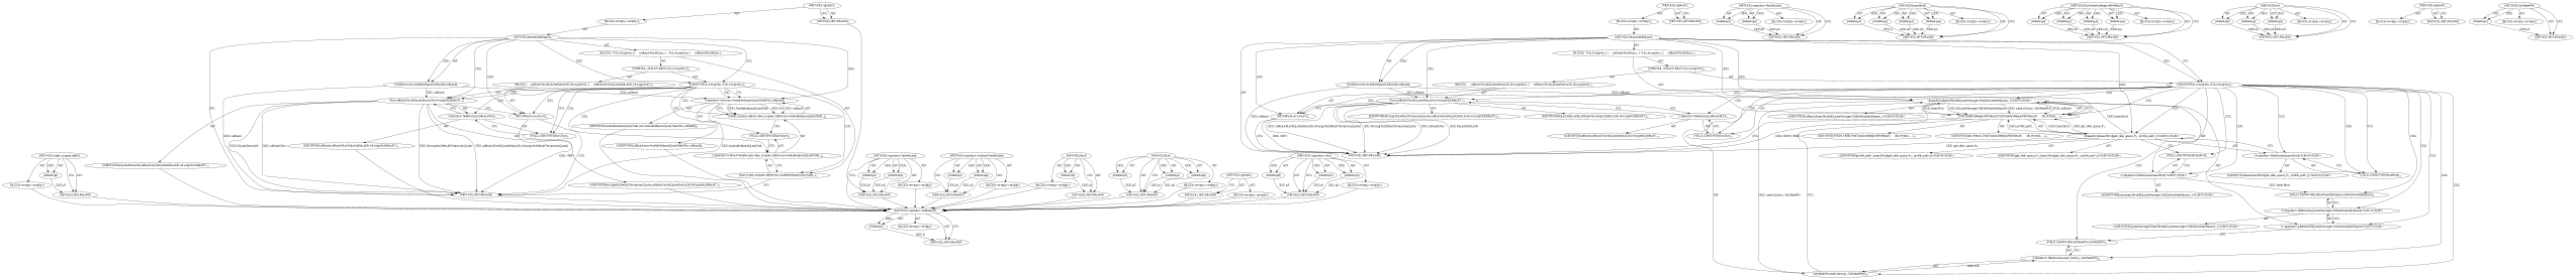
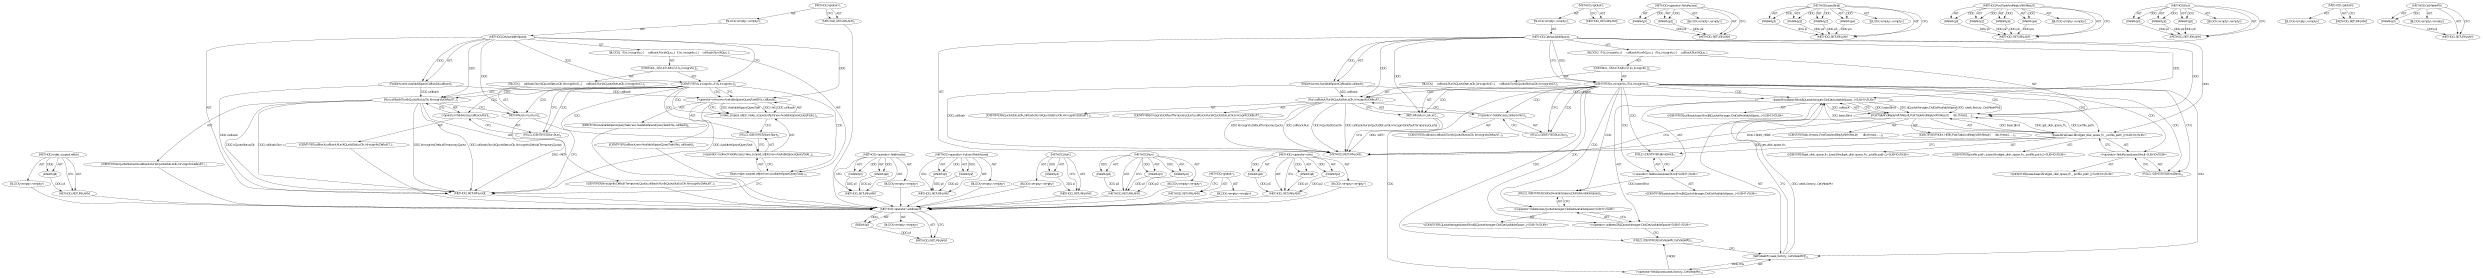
  digraph {
    fontname=Montserrat
    node [fontname=Montserrat]
    edge [fontname=Montserrat]
    n1 [label=<(METHOD,make_scoped_refptr)>]
    n2 [label=<(PARAM,p1)>]
    n3 [label=<(BLOCK,&lt;empty&gt;,&lt;empty&gt;)>]
    n4 [label=<(METHOD_RETURN,ANY)>]
    n5 [label=<(METHOD,&lt;operator&gt;.addressOf)>]
    n6 [label=<(PARAM,p1)>]
    n7 [label=<(BLOCK,&lt;empty&gt;,&lt;empty&gt;)>]
    n8 [label=<(METHOD_RETURN,ANY)>]
    n9 [label=<(METHOD,&lt;global&gt;)<SUB>1</SUB>>]
    n10 [label=<(BLOCK,&lt;empty&gt;,&lt;empty&gt;)<SUB>1</SUB>>]
    n11 [label=<(METHOD_RETURN,ANY)<SUB>1</SUB>>]
    n12 [label=<(METHOD,GetAvailableSpace)<SUB>1</SUB>>]
    n13 [label=<(PARAM,const AvailableSpaceCallback&amp; callback)<SUB>1</SUB>>]
    n14 [label=<(BLOCK,{   if (is_incognito_) {      callback.Run(kQuo...,{   if (is_incognito_) {      callback.Run(kQuo...)<SUB>1</SUB>>]
    n15 [label=<(IDENTIFIER,is_incognito_,if (is_incognito_))<SUB>2</SUB>>]
    n16 [label=<(Run,callback.Run(kQuotaStatusOk, kIncognitoDefaultT...)<SUB>3</SUB>>]
    n17 [label=<(RETURN,return;,return;)<SUB>4</SUB>>]
    n18 [label=<(&lt;operator&gt;.new,new AvailableSpaceQueryTask(this, callback))<SUB>6</SUB>>]
    n19 [label=<(METHOD_RETURN,void)<SUB>1</SUB>>]
    n20 [label=<(CONTROL_STRUCTURE,IF,if (is_incognito_))<SUB>2</SUB>>]
    n21 [label=<(Start,make_scoped_refptr(new AvailableSpaceQueryTask(...)<SUB>6</SUB>>]
    n22 [label=<(&lt;operator&gt;.fieldAccess,callback.Run)<SUB>3</SUB>>]
    n23 [label=<(FIELD_IDENTIFIER,Run,Run)<SUB>3</SUB>>]
    n24 [label=<(&lt;operator&gt;.indirectFieldAccess,make_scoped_refptr(new AvailableSpaceQueryTask(...)<SUB>6</SUB>>]
    n25 [label=<(make_scoped_refptr,make_scoped_refptr(new AvailableSpaceQueryTask(...)<SUB>6</SUB>>]
    n26 [label=<(FIELD_IDENTIFIER,Start,Start)<SUB>6</SUB>>]
    n27 [label=<(IDENTIFIER,kQuotaStatusOk,callback.Run(kQuotaStatusOk, kIncognitoDefaultT...)<SUB>3</SUB>>]
    n28 [label=<(IDENTIFIER,kIncognitoDefaultTemporaryQuota,callback.Run(kQuotaStatusOk, kIncognitoDefaultT...)<SUB>3</SUB>>]
    n29 [label=<(IDENTIFIER,AvailableSpaceQueryTask,new AvailableSpaceQueryTask(this, callback))<SUB>6</SUB>>]
    n30 [label=<(IDENTIFIER,callback,new AvailableSpaceQueryTask(this, callback))<SUB>6</SUB>>]
    n31 [label=<(BLOCK,{      callback.Run(kQuotaStatusOk, kIncognitoD...,{      callback.Run(kQuotaStatusOk, kIncognitoD...)<SUB>2</SUB>>]
    n32 [label=<(IDENTIFIER,callback,callback.Run(kQuotaStatusOk, kIncognitoDefaultT...)<SUB>3</SUB>>]
    n33 [label=<(METHOD,&lt;operator&gt;.fieldAccess)>]
    n34 [label=<(PARAM,p1)>]
    n35 [label=<(PARAM,p2)>]
    n36 [label=<(BLOCK,&lt;empty&gt;,&lt;empty&gt;)>]
    n37 [label=<(METHOD_RETURN,ANY)>]
    n38 [label=<(METHOD,&lt;operator&gt;.indirectFieldAccess)>]
    n39 [label=<(PARAM,p1)>]
    n40 [label=<(PARAM,p2)>]
    n41 [label=<(BLOCK,&lt;empty&gt;,&lt;empty&gt;)>]
    n42 [label=<(METHOD_RETURN,ANY)>]
    n43 [label=<(METHOD,Start)>]
    n44 [label=<(PARAM,p1)>]
    n45 [label=<(BLOCK,&lt;empty&gt;,&lt;empty&gt;)>]
    n46 [label=<(METHOD_RETURN,ANY)>]
    n47 [label=<(METHOD,Run)>]
    n48 [label=<(PARAM,p1)>]
    n49 [label=<(PARAM,p2)>]
    n50 [label=<(PARAM,p3)>]
    n51 [label=<(BLOCK,&lt;empty&gt;,&lt;empty&gt;)>]
    n52 [label=<(METHOD_RETURN,ANY)>]
    n53 [label=<(METHOD,&lt;global&gt;)<SUB>1</SUB>>]
    n54 [label=<(BLOCK,&lt;empty&gt;,&lt;empty&gt;)>]
    n55 [label=<(METHOD_RETURN,ANY)>]
    n56 [label=<(METHOD,&lt;operator&gt;.new)>]
    n57 [label=<(PARAM,p1)>]
    n58 [label=<(PARAM,p2)>]
    n59 [label=<(PARAM,p3)>]
    n60 [label=<(BLOCK,&lt;empty&gt;,&lt;empty&gt;)>]
    n61 [label=<(METHOD_RETURN,ANY)>]
    n62 [label=<(METHOD,&lt;global&gt;)<SUB>1</SUB>>]
    n63 [label=<(BLOCK,&lt;empty&gt;,&lt;empty&gt;)<SUB>1</SUB>>]
    n64 [label=<(METHOD_RETURN,ANY)<SUB>1</SUB>>]
    n65 [label=<(METHOD,GetAvailableSpace)<SUB>1</SUB>>]
    n66 [label=<(PARAM,const AvailableSpaceCallback&amp; callback)<SUB>1</SUB>>]
    n67 [label=<(BLOCK,{   if (is_incognito_) {      callback.Run(kQuo...,{   if (is_incognito_) {      callback.Run(kQuo...)<SUB>1</SUB>>]
    n68 [label=<(IDENTIFIER,is_incognito_,if (is_incognito_))<SUB>2</SUB>>]
    n69 [label=<(Run,callback.Run(kQuotaStatusOk, kIncognitoDefaultT...)<SUB>3</SUB>>]
    n70 [label=<(RETURN,return;,return;)<SUB>4</SUB>>]
    n71 [label=<(PostTaskAndReplyWithResult,PostTaskAndReplyWithResult(       db_thread_,  ...)<SUB>7</SUB>>]
    n72 [label="<(base.Bind,base::Bind(get_disk_space_fn_, profile_path_))<SUB>10</SUB>>"]
    n73 [label="<(base.Bind,base::Bind(&amp;QuotaManager::DidGetAvailableSpace,...)<SUB>11</SUB>>"]
    n74 [label=<(METHOD_RETURN,void)<SUB>1</SUB>>]
    n75 [label=<(CONTROL_STRUCTURE,IF,if (is_incognito_))<SUB>2</SUB>>]
    n76 [label=<(&lt;operator&gt;.fieldAccess,callback.Run)<SUB>3</SUB>>]
    n77 [label=<(FIELD_IDENTIFIER,Run,Run)<SUB>3</SUB>>]
    n78 [label="<(&lt;operator&gt;.fieldAccess,base::Bind)<SUB>10</SUB>>"]
    n79 [label=<(FIELD_IDENTIFIER,Bind,Bind)<SUB>10</SUB>>]
    n80 [label="<(&lt;operator&gt;.fieldAccess,base::Bind)<SUB>11</SUB>>"]
    n81 [label=<(FIELD_IDENTIFIER,Bind,Bind)<SUB>11</SUB>>]
    n82 [label="<(&lt;operator&gt;.addressOf,&amp;QuotaManager::DidGetAvailableSpace)<SUB>11</SUB>>"]
    n83 [label="<(&lt;operator&gt;.fieldAccess,QuotaManager::DidGetAvailableSpace)<SUB>11</SUB>>"]
    n84 [label=<(FIELD_IDENTIFIER,DidGetAvailableSpace,DidGetAvailableSpace)<SUB>11</SUB>>]
    n85 [label=<(GetWeakPtr,weak_factory_.GetWeakPtr())<SUB>12</SUB>>]
    n86 [label=<(&lt;operator&gt;.fieldAccess,weak_factory_.GetWeakPtr)<SUB>32</SUB>>]
    n87 [label=<(FIELD_IDENTIFIER,GetWeakPtr,GetWeakPtr)<SUB>12</SUB>>]
    n88 [label=<(IDENTIFIER,kQuotaStatusOk,callback.Run(kQuotaStatusOk, kIncognitoDefaultT...)<SUB>3</SUB>>]
    n89 [label=<(IDENTIFIER,kIncognitoDefaultTemporaryQuota,callback.Run(kQuotaStatusOk, kIncognitoDefaultT...)<SUB>3</SUB>>]
    n90 [label=<(IDENTIFIER,db_thread_,PostTaskAndReplyWithResult(       db_thread_,  ...)<SUB>8</SUB>>]
    n91 [label=<(IDENTIFIER,FROM_HERE,PostTaskAndReplyWithResult(       db_thread_,  ...)<SUB>9</SUB>>]
    n92 [label="<(IDENTIFIER,get_disk_space_fn_,base::Bind(get_disk_space_fn_, profile_path_))<SUB>10</SUB>>"]
    n93 [label="<(IDENTIFIER,profile_path_,base::Bind(get_disk_space_fn_, profile_path_))<SUB>10</SUB>>"]
    n94 [label="<(IDENTIFIER,callback,base::Bind(&amp;QuotaManager::DidGetAvailableSpace,...)<SUB>13</SUB>>"]
    n95 [label=<(BLOCK,{      callback.Run(kQuotaStatusOk, kIncognitoD...,{      callback.Run(kQuotaStatusOk, kIncognitoD...)<SUB>2</SUB>>]
    n96 [label=<(IDENTIFIER,callback,callback.Run(kQuotaStatusOk, kIncognitoDefaultT...)<SUB>3</SUB>>]
    n97 [label="<(IDENTIFIER,base,base::Bind(get_disk_space_fn_, profile_path_))<SUB>10</SUB>>"]
    n98 [label="<(IDENTIFIER,base,base::Bind(&amp;QuotaManager::DidGetAvailableSpace,...)<SUB>11</SUB>>"]
    n99 [label="<(IDENTIFIER,QuotaManager,base::Bind(&amp;QuotaManager::DidGetAvailableSpace,...)<SUB>11</SUB>>"]
    n100 [label=<(METHOD,&lt;operator&gt;.fieldAccess)>]
    n101 [label=<(PARAM,p1)>]
    n102 [label=<(PARAM,p2)>]
    n103 [label=<(BLOCK,&lt;empty&gt;,&lt;empty&gt;)>]
    n104 [label=<(METHOD_RETURN,ANY)>]
    n105 [label=<(METHOD,base.Bind)>]
    n106 [label=<(PARAM,p1)>]
    n107 [label=<(PARAM,p2)>]
    n108 [label=<(PARAM,p3)>]
    n109 [label=<(PARAM,p4)>]
    n110 [label=<(BLOCK,&lt;empty&gt;,&lt;empty&gt;)>]
    n111 [label=<(METHOD_RETURN,ANY)>]
    n112 [label=<(METHOD,PostTaskAndReplyWithResult)>]
    n113 [label=<(PARAM,p1)>]
    n114 [label=<(PARAM,p2)>]
    n115 [label=<(PARAM,p3)>]
    n116 [label=<(PARAM,p4)>]
    n117 [label=<(BLOCK,&lt;empty&gt;,&lt;empty&gt;)>]
    n118 [label=<(METHOD_RETURN,ANY)>]
    n119 [label=<(METHOD,Run)>]
    n120 [label=<(PARAM,p1)>]
    n121 [label=<(PARAM,p2)>]
    n122 [label=<(PARAM,p3)>]
    n123 [label=<(BLOCK,&lt;empty&gt;,&lt;empty&gt;)>]
    n124 [label=<(METHOD_RETURN,ANY)>]
    n125 [label=<(METHOD,&lt;global&gt;)<SUB>1</SUB>>]
    n126 [label=<(BLOCK,&lt;empty&gt;,&lt;empty&gt;)>]
    n127 [label=<(METHOD_RETURN,ANY)>]
    n128 [label=<(METHOD,GetWeakPtr)>]
    n129 [label=<(PARAM,p1)>]
    n130 [label=<(BLOCK,&lt;empty&gt;,&lt;empty&gt;)>]
    n131 [label=<(METHOD_RETURN,ANY)>]
    n1 -> n2 [label="AST: "]
    n1 -> n2 [label="DDG: "]
    n1 -> n3 [label="AST: "]
    n1 -> n4 [label="AST: "]
    n1 -> n4 [label="CFG: "]
    n2 -> n4 [label="DDG: p1"]
    n3 -> n5
    n4 -> n5
    n5 -> n6 [label="AST: "]
    n5 -> n6 [label="DDG: "]
    n5 -> n7 [label="AST: "]
    n5 -> n8 [label="AST: "]
    n5 -> n8 [label="CFG: "]
    n6 -> n8 [label="DDG: p1"]
    n9 -> n10 [label="AST: "]
    n9 -> n11 [label="AST: "]
    n9 -> n11 [label="CFG: "]
    n10 -> n12 [label="AST: "]
    n11 -> n5
    n12 -> n13 [label="AST: "]
    n12 -> n13 [label="DDG: "]
    n12 -> n14 [label="AST: "]
    n12 -> n15 [label="CFG: "]
    n12 -> n15 [label="DDG: "]
    n12 -> n16 [label="DDG: "]
    n12 -> n17 [label="DDG: "]
    n12 -> n18 [label="DDG: "]
    n12 -> n19 [label="AST: "]
    n13 -> n16 [label="DDG: callback"]
    n13 -> n18 [label="DDG: callback"]
    n13 -> n19 [label="DDG: callback"]
    n14 -> n20 [label="AST: "]
    n14 -> n21 [label="AST: "]
    n15 -> n16 [label="CDG: "]
    n15 -> n17 [label="CDG: "]
    n15 -> n18 [label="CFG: "]
    n15 -> n18 [label="CDG: "]
    n15 -> n21 [label="CDG: "]
    n15 -> n22 [label="CDG: "]
    n15 -> n23 [label="CFG: "]
    n15 -> n23 [label="CDG: "]
    n15 -> n24 [label="CDG: "]
    n15 -> n25 [label="CDG: "]
    n15 -> n26 [label="CDG: "]
    n16 -> n17 [label="CFG: "]
    n16 -> n19 [label="DDG: callback.Run"]
    n16 -> n19 [label="DDG: kIncognitoDefaultTemporaryQuota"]
    n16 -> n19 [label="DDG: callback.Run(kQuotaStatusOk, kIncognitoDefaultTemporaryQuota)"]
    n16 -> n19 [label="DDG: kQuotaStatusOk"]
    n16 -> n22 [label="AST: "]
    n16 -> n27 [label="AST: "]
    n16 -> n28 [label="AST: "]
    n17 -> n19 [label="CFG: "]
    n17 -> n19 [label="DDG: &lt;RET&gt;"]
    n18 -> n19 [label="DDG: AvailableSpaceQueryTask"]
    n18 -> n25 [label="CFG: "]
    n18 -> n25 [label="DDG: AvailableSpaceQueryTask"]
    n18 -> n25 [label="DDG: this"]
    n18 -> n25 [label="DDG: callback"]
    n18 -> n29 [label="AST: "]
    n18 -> n30 [label="AST: "]
    n19 -> n5
    n20 -> n15 [label="AST: "]
    n20 -> n31 [label="AST: "]
    n21 -> n19 [label="CFG: "]
    n21 -> n24 [label="AST: "]
    n22 -> n16 [label="CFG: "]
    n22 -> n23 [label="AST: "]
    n22 -> n32 [label="AST: "]
    n23 -> n22 [label="CFG: "]
    n24 -> n21 [label="CFG: "]
    n24 -> n25 [label="AST: "]
    n24 -> n26 [label="AST: "]
    n25 -> n18 [label="AST: "]
    n25 -> n26 [label="CFG: "]
    n26 -> n24 [label="CFG: "]
    n27 -> n5
    n28 -> n5
    n29 -> n5
    n30 -> n5
    n31 -> n16 [label="AST: "]
    n31 -> n17 [label="AST: "]
    n32 -> n5
    n33 -> n34 [label="AST: "]
    n33 -> n34 [label="DDG: "]
    n33 -> n35 [label="AST: "]
    n33 -> n35 [label="DDG: "]
    n33 -> n36 [label="AST: "]
    n33 -> n37 [label="AST: "]
    n33 -> n37 [label="CFG: "]
    n34 -> n37 [label="DDG: p1"]
    n35 -> n37 [label="DDG: p2"]
    n36 -> n5
    n37 -> n5
    n38 -> n39 [label="AST: "]
    n38 -> n39 [label="DDG: "]
    n38 -> n40 [label="AST: "]
    n38 -> n40 [label="DDG: "]
    n38 -> n41 [label="AST: "]
    n38 -> n42 [label="AST: "]
    n38 -> n42 [label="CFG: "]
    n39 -> n42 [label="DDG: p1"]
    n40 -> n42 [label="DDG: p2"]
    n41 -> n5
    n42 -> n5
    n43 -> n44 [label="AST: "]
    n43 -> n44 [label="DDG: "]
    n43 -> n45 [label="AST: "]
    n43 -> n46 [label="AST: "]
    n43 -> n46 [label="CFG: "]
    n44 -> n46 [label="DDG: p1"]
    n45 -> n5
    n46 -> n5
    n47 -> n48 [label="AST: "]
    n47 -> n48 [label="DDG: "]
    n47 -> n49 [label="AST: "]
    n47 -> n49 [label="DDG: "]
    n47 -> n50 [label="AST: "]
    n47 -> n50 [label="DDG: "]
    n47 -> n51 [label="AST: "]
    n47 -> n52 [label="AST: "]
    n47 -> n52 [label="CFG: "]
    n48 -> n52 [label="DDG: p1"]
    n49 -> n52 [label="DDG: p2"]
    n50 -> n52 [label="DDG: p3"]
    n51 -> n5
    n52 -> n5
    n53 -> n54 [label="AST: "]
    n53 -> n55 [label="AST: "]
    n53 -> n55 [label="CFG: "]
    n54 -> n5
    n55 -> n5
    n56 -> n57 [label="AST: "]
    n56 -> n57 [label="DDG: "]
    n56 -> n58 [label="AST: "]
    n56 -> n58 [label="DDG: "]
    n56 -> n59 [label="AST: "]
    n56 -> n59 [label="DDG: "]
    n56 -> n60 [label="AST: "]
    n56 -> n61 [label="AST: "]
    n56 -> n61 [label="CFG: "]
    n57 -> n61 [label="DDG: p1"]
    n58 -> n61 [label="DDG: p2"]
    n59 -> n61 [label="DDG: p3"]
    n60 -> n5
    n61 -> n5
    n62 -> n63 [label="AST: "]
    n62 -> n64 [label="AST: "]
    n62 -> n64 [label="CFG: "]
    n63 -> n65 [label="AST: "]
    n65 -> n66 [label="AST: "]
    n65 -> n66 [label="DDG: "]
    n65 -> n67 [label="AST: "]
    n65 -> n68 [label="CFG: "]
    n65 -> n68 [label="DDG: "]
    n65 -> n69 [label="DDG: "]
    n65 -> n70 [label="DDG: "]
    n65 -> n71 [label="DDG: "]
    n65 -> n72 [label="DDG: "]
    n65 -> n73 [label="DDG: "]
    n65 -> n74 [label="AST: "]
    n66 -> n69 [label="DDG: callback"]
    n66 -> n73 [label="DDG: callback"]
    n66 -> n74 [label="DDG: callback"]
    n67 -> n71 [label="AST: "]
    n67 -> n75 [label="AST: "]
    n68 -> n69 [label="CDG: "]
    n68 -> n70 [label="CDG: "]
    n68 -> n71 [label="CDG: "]
    n68 -> n72 [label="CDG: "]
    n68 -> n73 [label="CDG: "]
    n68 -> n76 [label="CDG: "]
    n68 -> n77 [label="CFG: "]
    n68 -> n77 [label="CDG: "]
    n68 -> n78 [label="CDG: "]
    n68 -> n79 [label="CFG: "]
    n68 -> n79 [label="CDG: "]
    n68 -> n80 [label="CDG: "]
    n68 -> n81 [label="CDG: "]
    n68 -> n82 [label="CDG: "]
    n68 -> n83 [label="CDG: "]
    n68 -> n84 [label="CDG: "]
    n68 -> n85 [label="CDG: "]
    n68 -> n86 [label="CDG: "]
    n68 -> n87 [label="CDG: "]
    n69 -> n70 [label="CFG: "]
    n69 -> n74 [label="DDG: callback.Run"]
    n69 -> n74 [label="DDG: kQuotaStatusOk"]
    n69 -> n74 [label="DDG: callback.Run(kQuotaStatusOk, kIncognitoDefaultTemporaryQuota)"]
    n69 -> n74 [label="DDG: kIncognitoDefaultTemporaryQuota"]
    n69 -> n76 [label="AST: "]
    n69 -> n88 [label="AST: "]
    n69 -> n89 [label="AST: "]
    n70 -> n74 [label="CFG: "]
    n70 -> n74 [label="DDG: &lt;RET&gt;"]
    n71 -> n72 [label="AST: "]
    n71 -> n73 [label="AST: "]
    n71 -> n74 [label="CFG: "]
    n71 -> n74 [label="DDG: FROM_HERE"]
    n71 -> n90 [label="AST: "]
    n71 -> n91 [label="AST: "]
    n72 -> n71 [label="DDG: base::Bind"]
    n72 -> n71 [label="DDG: get_disk_space_fn_"]
    n72 -> n71 [label="DDG: profile_path_"]
    n72 -> n73 [label="DDG: base::Bind"]
    n72 -> n74 [label="DDG: get_disk_space_fn_"]
    n72 -> n78 [label="AST: "]
    n72 -> n81 [label="CFG: "]
    n72 -> n92 [label="AST: "]
    n72 -> n93 [label="AST: "]
    n73 -> n71 [label="CFG: "]
    n73 -> n71 [label="DDG: base::Bind"]
    n73 -> n71 [label="DDG: &amp;QuotaManager::DidGetAvailableSpace"]
    n73 -> n71 [label="DDG: weak_factory_.GetWeakPtr()"]
    n73 -> n71 [label="DDG: callback"]
    n73 -> n80 [label="AST: "]
    n73 -> n82 [label="AST: "]
    n73 -> n85 [label="AST: "]
    n73 -> n94 [label="AST: "]
    n75 -> n68 [label="AST: "]
    n75 -> n95 [label="AST: "]
    n76 -> n69 [label="CFG: "]
    n76 -> n77 [label="AST: "]
    n76 -> n96 [label="AST: "]
    n77 -> n76 [label="CFG: "]
    n78 -> n72 [label="CFG: "]
    n78 -> n79 [label="AST: "]
    n78 -> n97 [label="AST: "]
    n79 -> n78 [label="CFG: "]
    n80 -> n81 [label="AST: "]
    n80 -> n84 [label="DDG: base::Bind"]
    n80 -> n98 [label="AST: "]
    n81 -> n80 [label="CFG: "]
    n82 -> n83 [label="AST: "]
    n82 -> n87 [label="CFG: "]
    n83 -> n82 [label="CFG: "]
    n83 -> n84 [label="AST: "]
    n83 -> n99 [label="AST: "]
    n84 -> n83 [label="CFG: "]
    n85 -> n73 [label="CFG: "]
    n85 -> n73 [label="DDG: weak_factory_.GetWeakPtr"]
    n85 -> n86 [label="DDG: this"]
    n86 -> n85 [label="AST: "]
-   n86 -> n87 [label="AST: "]
-   n87 -> n86 [label="CFG: "]
+   n86 -> n87 [label="FROM: "]
+   n87 -> n85 [label="CFG: "]
    n95 -> n69 [label="AST: "]
    n95 -> n70 [label="AST: "]
    n100 -> n101 [label="AST: "]
    n100 -> n101 [label="DDG: "]
    n100 -> n102 [label="AST: "]
    n100 -> n102 [label="DDG: "]
    n100 -> n103 [label="AST: "]
    n100 -> n104 [label="AST: "]
    n100 -> n104 [label="CFG: "]
    n101 -> n104 [label="DDG: p1"]
    n102 -> n104 [label="DDG: p2"]
    n105 -> n106 [label="AST: "]
    n105 -> n106 [label="DDG: "]
    n105 -> n107 [label="AST: "]
    n105 -> n107 [label="DDG: "]
    n105 -> n108 [label="AST: "]
    n105 -> n108 [label="DDG: "]
    n105 -> n109 [label="AST: "]
    n105 -> n109 [label="DDG: "]
    n105 -> n110 [label="AST: "]
    n105 -> n111 [label="AST: "]
    n105 -> n111 [label="CFG: "]
    n106 -> n111 [label="DDG: p1"]
    n107 -> n111 [label="DDG: p2"]
    n108 -> n111 [label="DDG: p3"]
    n109 -> n111 [label="DDG: p4"]
    n112 -> n113 [label="AST: "]
    n112 -> n113 [label="DDG: "]
    n112 -> n114 [label="AST: "]
    n112 -> n114 [label="DDG: "]
    n112 -> n115 [label="AST: "]
    n112 -> n115 [label="DDG: "]
    n112 -> n116 [label="AST: "]
    n112 -> n116 [label="DDG: "]
    n112 -> n117 [label="AST: "]
    n112 -> n118 [label="AST: "]
    n112 -> n118 [label="CFG: "]
    n113 -> n118 [label="DDG: p1"]
    n114 -> n118 [label="DDG: p2"]
    n115 -> n118 [label="DDG: p3"]
    n116 -> n118 [label="DDG: p4"]
    n119 -> n120 [label="AST: "]
    n119 -> n120 [label="DDG: "]
    n119 -> n121 [label="AST: "]
    n119 -> n121 [label="DDG: "]
    n119 -> n122 [label="AST: "]
    n119 -> n122 [label="DDG: "]
    n119 -> n123 [label="AST: "]
    n119 -> n124 [label="AST: "]
    n119 -> n124 [label="CFG: "]
    n120 -> n124 [label="DDG: p1"]
    n121 -> n124 [label="DDG: p2"]
    n122 -> n124 [label="DDG: p3"]
    n125 -> n126 [label="AST: "]
    n125 -> n127 [label="AST: "]
    n125 -> n127 [label="CFG: "]
    n128 -> n129 [label="AST: "]
    n128 -> n129 [label="DDG: "]
    n128 -> n130 [label="AST: "]
    n128 -> n131 [label="AST: "]
    n128 -> n131 [label="CFG: "]
    n129 -> n131 [label="DDG: p1"]
  }
